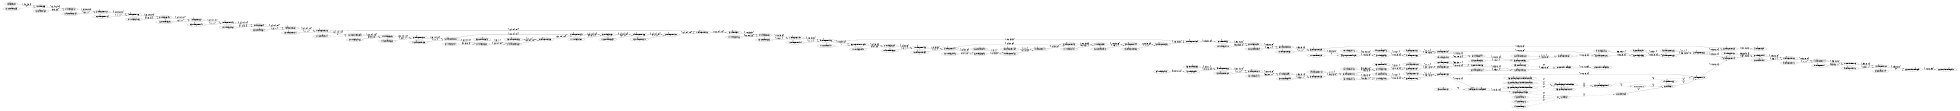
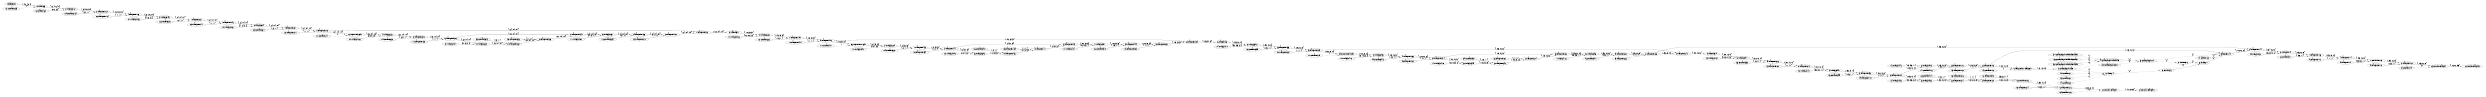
  strict digraph {
    rankdir=LR
    node [type=Constant]
    edge [style=solid]
    "0 image_input" [type=Parameter]
    "1 Divide_2385" [type=Transpose]
    "2 Multiply_3781" [type=Convolution]
    "3 Transpose_1180" [type=Add]
    "4 Transpose_1186" [type=PRelu]
    "5 Multiply_3795" [type=Convolution]
    "6 Transpose_1237" [type=Add]
    "7 Transpose_1243" [type=PRelu]
    "8 Multiply_3809" [type=Convolution]
    "9 Transpose_1267" [type=Add]
    "10 Transpose_1273" [type=PRelu]
    "11 Transpose_1376" [type=Concat]
    "12 group_route_3/split" [type=Split]
    "13 MaxPool_307" [type=MaxPool]
    "14 Multiply_3823" [type=Convolution]
    "15 Multiply_3865" [type=Convolution]
    "16 Transpose_1302" [type=Add]
    "17 Transpose_1400" [type=Add]
    "18 Transpose_1308" [type=PRelu]
    "19 Transpose_1406" [type=PRelu]
    "20 Multiply_3837" [type=Convolution]
    "21 Transpose_1342" [type=Concat]
    "22 Transpose_1509" [type=Concat]
    "23 group_route_11/split" [type=Split]
    "24 Transpose_1332" [type=Add]
    "25 Multiply_3851" [type=Convolution]
    "26 MaxPool_433" [type=MaxPool]
    "27 Multiply_3879" [type=Convolution]
    "28 Transpose_1338" [type=PRelu]
    "29 Transpose_1366" [type=Add]
    "30 Multiply_3921" [type=Convolution]
    "31 Transpose_1435" [type=Add]
    "32 Transpose_1372" [type=PRelu]
    "33 Transpose_1533" [type=Add]
    "34 Transpose_1441" [type=PRelu]
    "35 Transpose_1539" [type=PRelu]
    "36 Multiply_3893" [type=Convolution]
    "37 Transpose_1475" [type=Concat]
    "38 Transpose_1642" [type=Concat]
    "39 group_route_19/split" [type=Split]
    "40 Transpose_1465" [type=Add]
    "41 Multiply_3907" [type=Convolution]
    "42 MaxPool_579" [type=MaxPool]
    "43 Multiply_3935" [type=Convolution]
    "44 Transpose_1471" [type=PRelu]
    "45 Transpose_1499" [type=Add]
    "46 Multiply_3977" [type=Convolution]
    "47 Transpose_1568" [type=Add]
    "48 Transpose_1505" [type=PRelu]
    "49 Transpose_1666" [type=Add]
    "50 Transpose_1574" [type=PRelu]
    "51 Transpose_1672" [type=PRelu]
    "52 Multiply_3949" [type=Convolution]
    "53 Transpose_1608" [type=Concat]
    "54 Multiply_3991" [type=Convolution]
    "55 Transpose_1598" [type=Add]
    "56 Multiply_3963" [type=Convolution]
    "57 Transpose_1696" [type=Add]
    "58 Transpose_1604" [type=PRelu]
    "59 Transpose_1632" [type=Add]
    "60 Transpose_1702" [type=PRelu]
    "61 Transpose_1638" [type=PRelu]
    "62 Multiply_4005" [type=Convolution]
    "63 Multiply_4033" [type=Convolution]
    "64 Transpose_1744" [type=Concat]
    "65 Transpose_1726" [type=Add]
    "66 Transpose_1804" [type=Add]
    "67 Multiply_4019" [type=Convolution]
    "68 Transpose_1732" [type=PRelu]
    "69 Transpose_1810" [type=PRelu]
    "70 Transpose_1768" [type=Add]
    "71 Transpose_1740" [type=Interpolate]
    "72 leaky_re_lu_17/LeakyRelu" [type=Transpose]
    "73 Convolution_758" [type=Convolution]
    "74 Transpose_1774" [type=PRelu]
    "75 up_sampling2d/Shape" [type=ShapeOf]
    "76 Transpose_1816" [type=Add]
    "77 Convolution_715" [type=Convolution]
    "78 Slice_674" [type=StridedSlice]
    "79 up_sampling2d/strided_slice" [type=StridedSlice]
    "80 conv2d_17/BiasAdd" [type=Transpose]
    "81 Transpose_1780" [type=Add]
    "82 Convert_675" [type=Convert]
    "83 up_sampling2d/mul" [type=Multiply]
    n85 [label="84 conv2d_17/BiasAdd:0" type=Result]
    "85 conv2d_20/BiasAdd" [type=Transpose]
    "86 Divide_677" [type=Divide]
    "87 Convert_676" [type=Convert]
    n89 [label="88 conv2d_20/BiasAdd:0" type=Result]
    "89 Constant_1779"
    "90 Transpose_1778"
    "91 Transpose_714"
    "92 Transpose_1772"
    "93 Constant_4027"
    "94 Multiply_4152"
    "95 Transpose_1636"
    "96 Constant_3971"
    "97 Multiply_4128"
    "98 Transpose_1572"
    "99 Constant_3943"
    "100 Multiply_4116"
    "101 Constant_1540"
    "102 Transpose_1537"
    "103 Constant_3929"
    "104 Multiply_4110"
    "105 Transpose_1503"
    "106 Constant_3915"
    "107 Multiply_4104"
    "108 Transpose_1439"
    "109 Constant_3887"
    "110 Multiply_4092"
    "111 Constant_1407"
    "112 Transpose_1404"
    "113 Constant_3873"
    "114 Multiply_4086"
    "115 Transpose_1370"
    "116 Constant_3859"
    "117 Multiply_4080"
    "118 Transpose_1306"
    "119 Constant_3831"
    "120 Multiply_4068"
    "121 Constant_1274"
    "122 Transpose_1271"
    "123 Constant_3817"
    "124 Multiply_4062"
    "125 Transpose_1241"
    "126 Constant_3803"
    "127 Multiply_4056"
    "128 Transpose_1184"
    "129 Constant_3789"
    "130 Gather_4327"
    "131 Constant_2345"
    "132 Transpose_1336"
    "133 Constant_3845"
    "134 Multiply_4074"
    "135 Transpose_1469"
    "136 Constant_3901"
    "137 Multiply_4098"
    "138 Transpose_1602"
    "139 Constant_3957"
    "140 Multiply_4122"
    "141 Gather_1735"
    "142 Constant_671"
    "143 Constant_672"
    "144 Constant_673"
    "145 Constant_1731"
    "146 Transpose_1730"
    "147 Constant_4013"
    "148 Multiply_4146"
    "149 Transpose_1700"
    "150 Constant_3999"
    "151 Multiply_4140"
    "152 Transpose_1670"
    "153 Constant_3985"
    "154 Multiply_4134"
    "155 up_sampling2d/Const"
    "156 up_sampling2d/strided_slice/stack_2"
    "157 up_sampling2d/strided_slice/stack_1"
    "158 up_sampling2d/strided_slice/stack"
    "159 Constant_1815"
    "160 Transpose_1814"
    "161 Transpose_757"
    "162 Transpose_1808"
    "163 Constant_4041"
    "164 Multiply_4158"
    "0 image_input" -> "1 Divide_2385" [label="[1, 416, 416, 3]"]
    "1 Divide_2385" -> "2 Multiply_3781" [label="[1, 3, 416, 416]"]
    "2 Multiply_3781" -> "3 Transpose_1180" [label="[1, 32, 208, 208]"]
    "3 Transpose_1180" -> "4 Transpose_1186" [label="[1, 32, 208, 208]"]
    "4 Transpose_1186" -> "5 Multiply_3795" [label="[1, 32, 208, 208]"]
    "5 Multiply_3795" -> "6 Transpose_1237" [label="[1, 64, 104, 104]"]
    "6 Transpose_1237" -> "7 Transpose_1243" [label="[1, 64, 104, 104]"]
    "7 Transpose_1243" -> "8 Multiply_3809" [label="[1, 64, 104, 104]"]
    "8 Multiply_3809" -> "9 Transpose_1267" [label="[1, 64, 104, 104]"]
    "9 Transpose_1267" -> "10 Transpose_1273" [label="[1, 64, 104, 104]"]
    "10 Transpose_1273" -> "11 Transpose_1376" [label="[1, 64, 104, 104]"]
    "10 Transpose_1273" -> "12 group_route_3/split" [label="[1, 64, 104, 104]"]
    "11 Transpose_1376" -> "13 MaxPool_307" [label="[1, 128, 104, 104]"]
    "12 group_route_3/split" -> "14 Multiply_3823" [label="[1, 32, 104, 104]"]
    "13 MaxPool_307" -> "15 Multiply_3865" [label="[1, 128, 52, 52]"]
    "14 Multiply_3823" -> "16 Transpose_1302" [label="[1, 32, 104, 104]"]
    "15 Multiply_3865" -> "17 Transpose_1400" [label="[1, 128, 52, 52]"]
    "16 Transpose_1302" -> "18 Transpose_1308" [label="[1, 32, 104, 104]"]
    "17 Transpose_1400" -> "19 Transpose_1406" [label="[1, 128, 52, 52]"]
    "18 Transpose_1308" -> "20 Multiply_3837" [label="[1, 32, 104, 104]"]
    "18 Transpose_1308" -> "21 Transpose_1342" [label="[1, 32, 104, 104]"]
    "19 Transpose_1406" -> "22 Transpose_1509" [label="[1, 128, 52, 52]"]
    "19 Transpose_1406" -> "23 group_route_11/split" [label="[1, 128, 52, 52]"]
    "20 Multiply_3837" -> "24 Transpose_1332" [label="[1, 32, 104, 104]"]
    "21 Transpose_1342" -> "25 Multiply_3851" [label="[1, 64, 104, 104]"]
    "22 Transpose_1509" -> "26 MaxPool_433" [label="[1, 256, 52, 52]"]
    "23 group_route_11/split" -> "27 Multiply_3879" [label="[1, 64, 52, 52]"]
    "24 Transpose_1332" -> "28 Transpose_1338" [label="[1, 32, 104, 104]"]
    "25 Multiply_3851" -> "29 Transpose_1366" [label="[1, 64, 104, 104]"]
    "26 MaxPool_433" -> "30 Multiply_3921" [label="[1, 256, 26, 26]"]
    "27 Multiply_3879" -> "31 Transpose_1435" [label="[1, 64, 52, 52]"]
    "28 Transpose_1338" -> "21 Transpose_1342" [label="[1, 32, 104, 104]"]
    "29 Transpose_1366" -> "32 Transpose_1372" [label="[1, 64, 104, 104]"]
    "30 Multiply_3921" -> "33 Transpose_1533" [label="[1, 256, 26, 26]"]
    "31 Transpose_1435" -> "34 Transpose_1441" [label="[1, 64, 52, 52]"]
    "32 Transpose_1372" -> "11 Transpose_1376" [label="[1, 64, 104, 104]"]
    "33 Transpose_1533" -> "35 Transpose_1539" [label="[1, 256, 26, 26]"]
    "34 Transpose_1441" -> "36 Multiply_3893" [label="[1, 64, 52, 52]"]
    "34 Transpose_1441" -> "37 Transpose_1475" [label="[1, 64, 52, 52]"]
    "35 Transpose_1539" -> "38 Transpose_1642" [label="[1, 256, 26, 26]"]
    "35 Transpose_1539" -> "39 group_route_19/split" [label="[1, 256, 26, 26]"]
    "36 Multiply_3893" -> "40 Transpose_1465" [label="[1, 64, 52, 52]"]
    "37 Transpose_1475" -> "41 Multiply_3907" [label="[1, 128, 52, 52]"]
    "38 Transpose_1642" -> "42 MaxPool_579" [label="[1, 512, 26, 26]"]
    "39 group_route_19/split" -> "43 Multiply_3935" [label="[1, 128, 26, 26]"]
    "40 Transpose_1465" -> "44 Transpose_1471" [label="[1, 64, 52, 52]"]
    "41 Multiply_3907" -> "45 Transpose_1499" [label="[1, 128, 52, 52]"]
+   "42 MaxPool_579" -> "46 Multiply_3977" [label="[1, 512, 13, 13]"]
    "43 Multiply_3935" -> "47 Transpose_1568" [label="[1, 128, 26, 26]"]
    "44 Transpose_1471" -> "37 Transpose_1475" [label="[1, 64, 52, 52]"]
    "45 Transpose_1499" -> "48 Transpose_1505" [label="[1, 128, 52, 52]"]
    "46 Multiply_3977" -> "49 Transpose_1666" [label="[1, 512, 13, 13]"]
    "47 Transpose_1568" -> "50 Transpose_1574" [label="[1, 128, 26, 26]"]
    "48 Transpose_1505" -> "22 Transpose_1509" [label="[1, 128, 52, 52]"]
    "49 Transpose_1666" -> "51 Transpose_1672" [label="[1, 512, 13, 13]"]
    "50 Transpose_1574" -> "52 Multiply_3949" [label="[1, 128, 26, 26]"]
    "50 Transpose_1574" -> "53 Transpose_1608" [label="[1, 128, 26, 26]"]
    "51 Transpose_1672" -> "54 Multiply_3991" [label="[1, 512, 13, 13]"]
    "52 Multiply_3949" -> "55 Transpose_1598" [label="[1, 128, 26, 26]"]
    "53 Transpose_1608" -> "56 Multiply_3963" [label="[1, 256, 26, 26]"]
    "54 Multiply_3991" -> "57 Transpose_1696" [label="[1, 256, 13, 13]"]
    "55 Transpose_1598" -> "58 Transpose_1604" [label="[1, 128, 26, 26]"]
    "56 Multiply_3963" -> "59 Transpose_1632" [label="[1, 256, 26, 26]"]
    "57 Transpose_1696" -> "60 Transpose_1702" [label="[1, 256, 13, 13]"]
    "58 Transpose_1604" -> "53 Transpose_1608" [label="[1, 128, 26, 26]"]
    "59 Transpose_1632" -> "61 Transpose_1638" [label="[1, 256, 26, 26]"]
    "60 Transpose_1702" -> "62 Multiply_4005" [label="[1, 256, 13, 13]"]
    "60 Transpose_1702" -> "63 Multiply_4033" [label="[1, 256, 13, 13]"]
    "61 Transpose_1638" -> "38 Transpose_1642" [label="[1, 256, 26, 26]"]
    "61 Transpose_1638" -> "64 Transpose_1744" [label="[1, 256, 26, 26]"]
    "62 Multiply_4005" -> "65 Transpose_1726" [label="[1, 128, 13, 13]"]
    "63 Multiply_4033" -> "66 Transpose_1804" [label="[1, 512, 13, 13]"]
    "64 Transpose_1744" -> "67 Multiply_4019" [label="[1, 384, 26, 26]"]
    "65 Transpose_1726" -> "68 Transpose_1732" [label="[1, 128, 13, 13]"]
    "66 Transpose_1804" -> "69 Transpose_1810" [label="[1, 512, 13, 13]"]
    "67 Multiply_4019" -> "70 Transpose_1768" [label="[1, 256, 26, 26]"]
    "68 Transpose_1732" -> "71 Transpose_1740" [label="[1, 128, 13, 13]"]
    "68 Transpose_1732" -> "72 leaky_re_lu_17/LeakyRelu" [label="[1, 128, 13, 13]"]
    "69 Transpose_1810" -> "73 Convolution_758" [label="[1, 512, 13, 13]"]
    "70 Transpose_1768" -> "74 Transpose_1774" [label="[1, 256, 26, 26]"]
    "71 Transpose_1740" -> "64 Transpose_1744" [label="[1, 128, 26, 26]"]
    "72 leaky_re_lu_17/LeakyRelu" -> "75 up_sampling2d/Shape" [label="[1, 13, 13, 128]"]
    "73 Convolution_758" -> "76 Transpose_1816" [label="[1, 255, 13, 13]"]
    "74 Transpose_1774" -> "77 Convolution_715" [label="[1, 256, 26, 26]"]
    "75 up_sampling2d/Shape" -> "78 Slice_674" [label="[4]" style=dashed]
    "75 up_sampling2d/Shape" -> "79 up_sampling2d/strided_slice" [label="[4]" style=dashed]
    "76 Transpose_1816" -> "80 conv2d_17/BiasAdd" [label="[1, 255, 13, 13]"]
    "77 Convolution_715" -> "81 Transpose_1780" [label="[1, 255, 26, 26]"]
    "78 Slice_674" -> "82 Convert_675" [label="[2]" style=dashed]
    "79 up_sampling2d/strided_slice" -> "83 up_sampling2d/mul" [label="[2]" style=dashed]
    "80 conv2d_17/BiasAdd" -> n85 [label="[1, 13, 13, 255]"]
    "81 Transpose_1780" -> "85 conv2d_20/BiasAdd" [label="[1, 255, 26, 26]"]
    "82 Convert_675" -> "86 Divide_677" [label="[2]"]
    "83 up_sampling2d/mul" -> "71 Transpose_1740" [label="[2]" style=dashed]
    "83 up_sampling2d/mul" -> "87 Convert_676" [label="[2]" style=dashed]
    "85 conv2d_20/BiasAdd" -> n89 [label="[1, 26, 26, 255]"]
    "86 Divide_677" -> "71 Transpose_1740" [label="[2]"]
    "87 Convert_676" -> "86 Divide_677" [label="[2]"]
    "89 Constant_1779" -> "85 conv2d_20/BiasAdd" [label="[4]" style=dashed]
    "90 Transpose_1778" -> "81 Transpose_1780" [label="[1, 255, 1, 1]"]
    "91 Transpose_714" -> "77 Convolution_715" [label="[255, 256, 1, 1]"]
    "92 Transpose_1772" -> "74 Transpose_1774" [label="[1, 1, 1, 1]"]
    "93 Constant_4027" -> "70 Transpose_1768" [label="[1, 256, 1, 1]"]
    "94 Multiply_4152" -> "67 Multiply_4019" [label="[256, 384, 3, 3]"]
    "95 Transpose_1636" -> "61 Transpose_1638" [label="[1, 1, 1, 1]"]
    "96 Constant_3971" -> "59 Transpose_1632" [label="[1, 256, 1, 1]"]
    "97 Multiply_4128" -> "56 Multiply_3963" [label="[256, 256, 1, 1]"]
    "98 Transpose_1572" -> "50 Transpose_1574" [label="[1, 1, 1, 1]"]
    "99 Constant_3943" -> "47 Transpose_1568" [label="[1, 128, 1, 1]"]
    "100 Multiply_4116" -> "43 Multiply_3935" [label="[128, 128, 3, 3]"]
    "101 Constant_1540" -> "39 group_route_19/split" [label="[]" style=dashed]
    "102 Transpose_1537" -> "35 Transpose_1539" [label="[1, 1, 1, 1]"]
    "103 Constant_3929" -> "33 Transpose_1533" [label="[1, 256, 1, 1]"]
    "104 Multiply_4110" -> "30 Multiply_3921" [label="[256, 256, 3, 3]"]
    "105 Transpose_1503" -> "48 Transpose_1505" [label="[1, 1, 1, 1]"]
    "106 Constant_3915" -> "45 Transpose_1499" [label="[1, 128, 1, 1]"]
    "107 Multiply_4104" -> "41 Multiply_3907" [label="[128, 128, 1, 1]"]
    "108 Transpose_1439" -> "34 Transpose_1441" [label="[1, 1, 1, 1]"]
    "109 Constant_3887" -> "31 Transpose_1435" [label="[1, 64, 1, 1]"]
    "110 Multiply_4092" -> "27 Multiply_3879" [label="[64, 64, 3, 3]" style=dashed]
    "111 Constant_1407" -> "23 group_route_11/split" [label="[]" style=dashed]
    "112 Transpose_1404" -> "19 Transpose_1406" [label="[1, 1, 1, 1]"]
    "113 Constant_3873" -> "17 Transpose_1400" [label="[1, 128, 1, 1]"]
    "114 Multiply_4086" -> "15 Multiply_3865" [label="[128, 128, 3, 3]"]
    "115 Transpose_1370" -> "32 Transpose_1372" [label="[1, 1, 1, 1]"]
    "116 Constant_3859" -> "29 Transpose_1366" [label="[1, 64, 1, 1]"]
    "117 Multiply_4080" -> "25 Multiply_3851" [label="[64, 64, 1, 1]"]
    "118 Transpose_1306" -> "18 Transpose_1308" [label="[1, 1, 1, 1]"]
    "119 Constant_3831" -> "16 Transpose_1302" [label="[1, 32, 1, 1]"]
    "120 Multiply_4068" -> "14 Multiply_3823" [label="[32, 32, 3, 3]"]
    "121 Constant_1274" -> "12 group_route_3/split" [label="[]" style=dashed]
    "122 Transpose_1271" -> "10 Transpose_1273" [label="[1, 1, 1, 1]"]
    "123 Constant_3817" -> "9 Transpose_1267" [label="[1, 64, 1, 1]"]
    "124 Multiply_4062" -> "8 Multiply_3809" [label="[64, 64, 3, 3]"]
    "125 Transpose_1241" -> "7 Transpose_1243" [label="[1, 1, 1, 1]"]
    "126 Constant_3803" -> "6 Transpose_1237" [label="[1, 64, 1, 1]"]
    "127 Multiply_4056" -> "5 Multiply_3795" [label="[64, 32, 3, 3]"]
    "128 Transpose_1184" -> "4 Transpose_1186" [label="[1, 1, 1, 1]"]
    "129 Constant_3789" -> "3 Transpose_1180" [label="[1, 32, 1, 1]"]
    "130 Gather_4327" -> "2 Multiply_3781" [label="[32, 3, 3, 3]"]
    "131 Constant_2345" -> "1 Divide_2385" [label="[4]" style=dashed]
    "132 Transpose_1336" -> "28 Transpose_1338" [label="[1, 1, 1, 1]"]
    "133 Constant_3845" -> "24 Transpose_1332" [label="[1, 32, 1, 1]"]
    "134 Multiply_4074" -> "20 Multiply_3837" [label="[32, 32, 3, 3]"]
    "135 Transpose_1469" -> "44 Transpose_1471" [label="[1, 1, 1, 1]"]
    "136 Constant_3901" -> "40 Transpose_1465" [label="[1, 64, 1, 1]"]
    "137 Multiply_4098" -> "36 Multiply_3893" [label="[64, 64, 3, 3]"]
    "138 Transpose_1602" -> "58 Transpose_1604" [label="[1, 1, 1, 1]"]
    "139 Constant_3957" -> "55 Transpose_1598" [label="[1, 128, 1, 1]"]
    "140 Multiply_4122" -> "52 Multiply_3949" [label="[128, 128, 3, 3]"]
    "141 Gather_1735" -> "71 Transpose_1740" [label="[2]" style=dashed]
    "142 Constant_671" -> "78 Slice_674" [label="[1]" style=dashed]
    "143 Constant_672" -> "78 Slice_674" [label="[1]" style=dashed]
    "144 Constant_673" -> "78 Slice_674" [label="[1]" style=dashed]
    "145 Constant_1731" -> "72 leaky_re_lu_17/LeakyRelu" [label="[4]" style=dashed]
    "146 Transpose_1730" -> "68 Transpose_1732" [label="[1, 1, 1, 1]"]
    "147 Constant_4013" -> "65 Transpose_1726" [label="[1, 128, 1, 1]"]
    "148 Multiply_4146" -> "62 Multiply_4005" [label="[128, 256, 1, 1]"]
    "149 Transpose_1700" -> "60 Transpose_1702" [label="[1, 1, 1, 1]"]
    "150 Constant_3999" -> "57 Transpose_1696" [label="[1, 256, 1, 1]"]
    "151 Multiply_4140" -> "54 Multiply_3991" [label="[256, 512, 1, 1]"]
    "152 Transpose_1670" -> "51 Transpose_1672" [label="[1, 1, 1, 1]"]
    "153 Constant_3985" -> "49 Transpose_1666" [label="[1, 512, 1, 1]"]
    "154 Multiply_4134" -> "46 Multiply_3977" [label="[512, 512, 3, 3]"]
    "155 up_sampling2d/Const" -> "83 up_sampling2d/mul" [label="[2]" style=dashed]
    "156 up_sampling2d/strided_slice/stack_2" -> "79 up_sampling2d/strided_slice" [label="[1]" style=dashed]
    "157 up_sampling2d/strided_slice/stack_1" -> "79 up_sampling2d/strided_slice" [label="[1]" style=dashed]
    "158 up_sampling2d/strided_slice/stack" -> "79 up_sampling2d/strided_slice" [label="[1]" style=dashed]
    "159 Constant_1815" -> "80 conv2d_17/BiasAdd" [label="[4]" style=dashed]
    "160 Transpose_1814" -> "76 Transpose_1816" [label="[1, 255, 1, 1]"]
    "161 Transpose_757" -> "73 Convolution_758" [label="[255, 512, 1, 1]"]
    "162 Transpose_1808" -> "69 Transpose_1810" [label="[1, 1, 1, 1]"]
    "163 Constant_4041" -> "66 Transpose_1804" [label="[1, 512, 1, 1]"]
    "164 Multiply_4158" -> "63 Multiply_4033" [label="[512, 256, 3, 3]"]
  }
